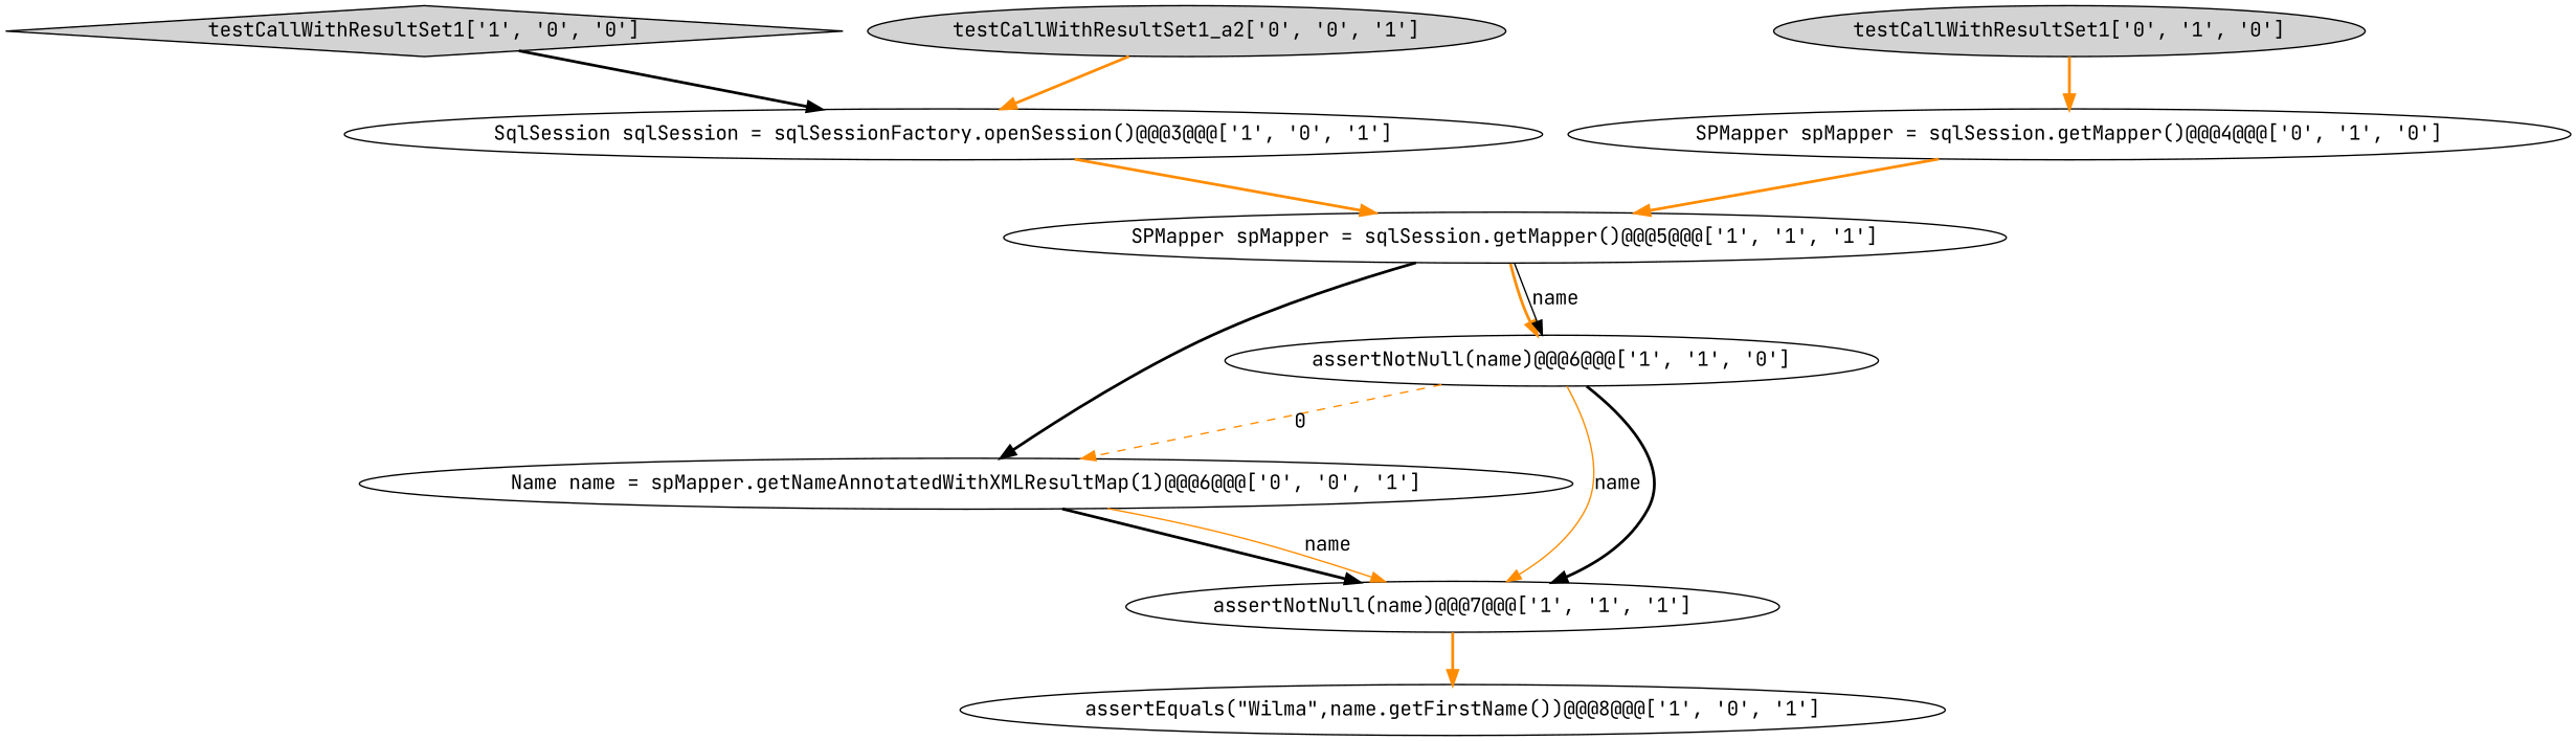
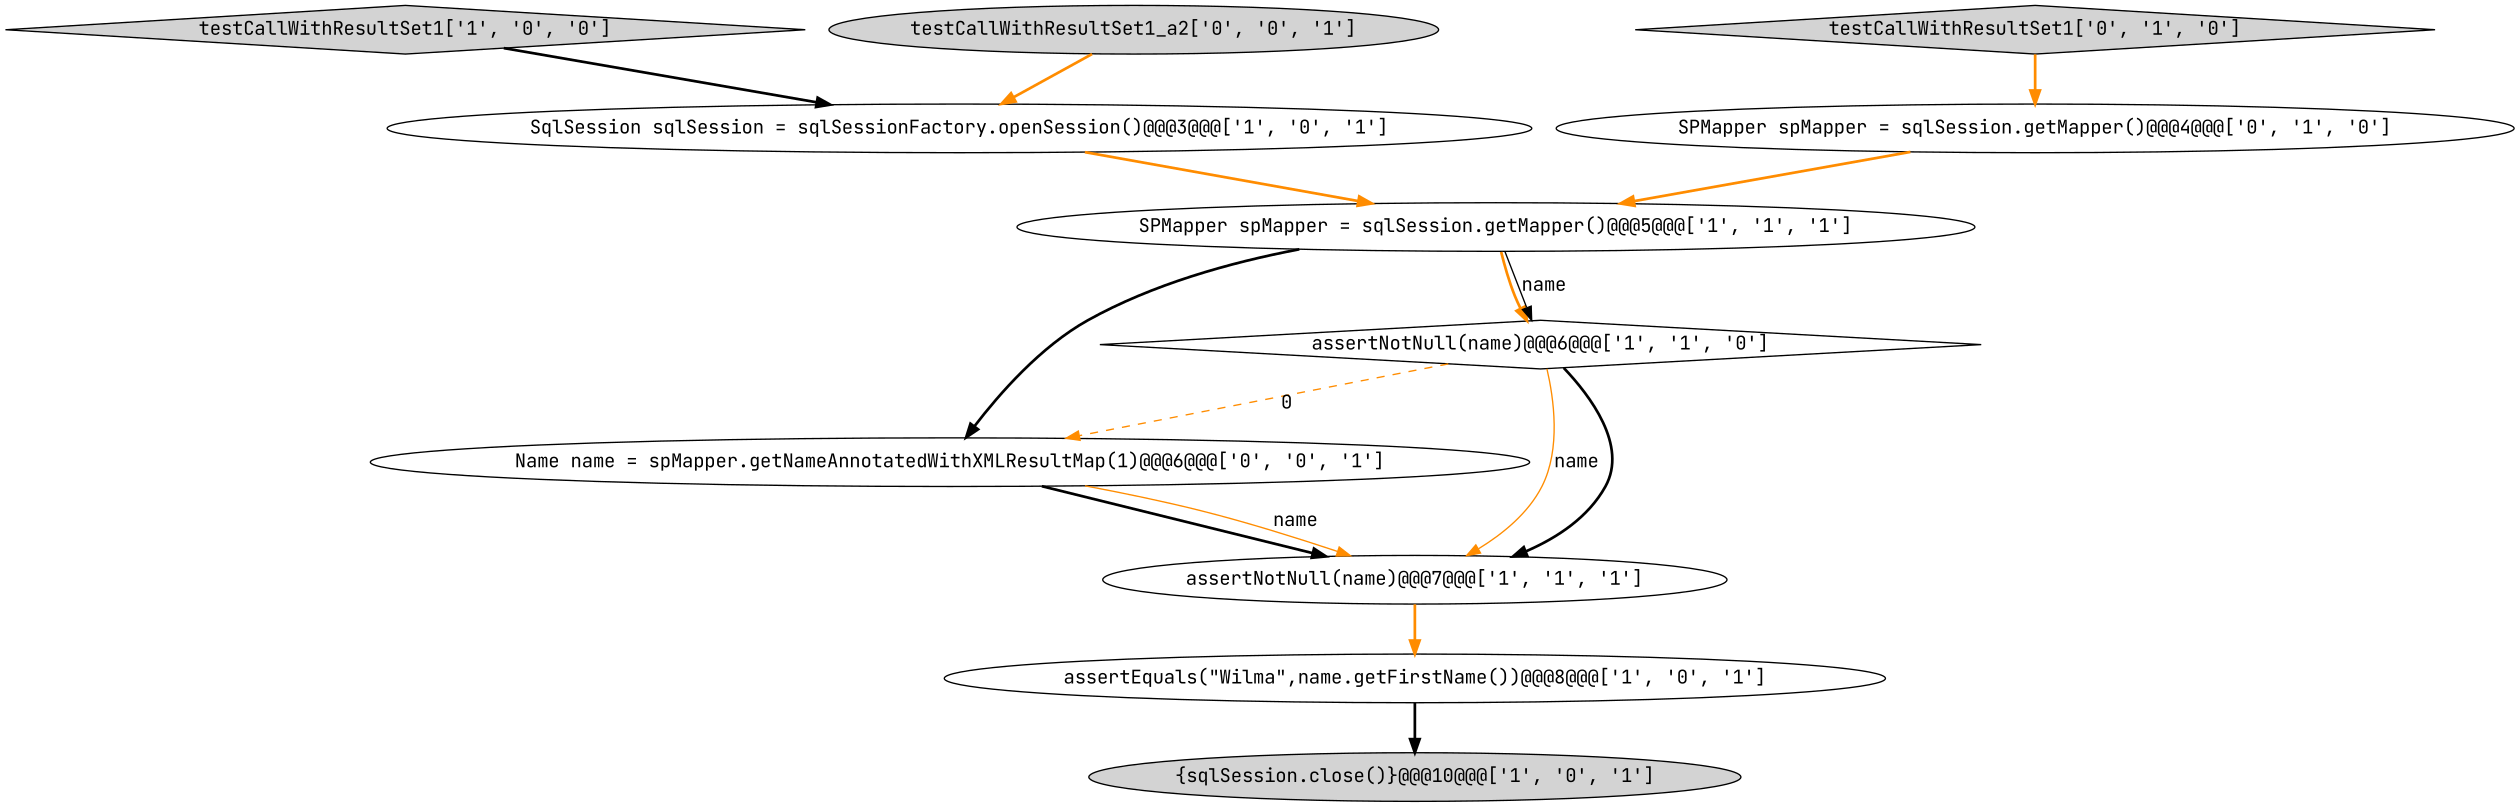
  digraph {
    fontname="JetBrains Mono"
    node [fillcolor=white fontname="JetBrains Mono" shape=ellipse style=filled]
    edge [color=darkorange fontname="JetBrains Mono" style=bold]
    n1 [label="Name name = spMapper.getNameAnnotatedWithXMLResultMap(1)@@@6@@@['0', '0', '1']"]
    n2 [label="assertNotNull(name)@@@7@@@['1', '1', '1']"]
    n3 [label="assertEquals(\"Wilma\",name.getFirstName())@@@8@@@['1', '0', '1']"]
    n4 [fillcolor=lightgray label="testCallWithResultSet1['1', '0', '0']" shape=diamond]
    n5 [label="SqlSession sqlSession = sqlSessionFactory.openSession()@@@3@@@['1', '0', '1']"]
    n6 [label="SPMapper spMapper = sqlSession.getMapper()@@@5@@@['1', '1', '1']"]
-   n7 [fillcolor=lightgray label="testCallWithResultSet1['0', '1', '0']"]
+   n7 [fillcolor=lightgray label="testCallWithResultSet1['0', '1', '0']" shape=diamond]
    n8 [label="SPMapper spMapper = sqlSession.getMapper()@@@4@@@['0', '1', '0']"]
-   n10 [label="assertNotNull(name)@@@6@@@['1', '1', '0']"]
+   n9 [fillcolor=lightgray label="{sqlSession.close()}@@@10@@@['1', '0', '1']"]
+   n10 [label="assertNotNull(name)@@@6@@@['1', '1', '0']" shape=diamond]
    n11 [fillcolor=lightgray label="testCallWithResultSet1_a2['0', '0', '1']"]
    n1 -> n2 [color=black]
    n1 -> n2 [label=name style=solid]
    n2 -> n3
+   n3 -> n9 [color=black]
    n4 -> n5 [color=black]
    n5 -> n6
    n6 -> n1 [color=black]
    n6 -> n10
    n6 -> n10 [color=black label=name style=solid]
    n7 -> n8
    n8 -> n6
    n10 -> n1 [label=0 style=dashed]
    n10 -> n2 [label=name style=solid]
    n10 -> n2 [color=black]
    n11 -> n5
  }
